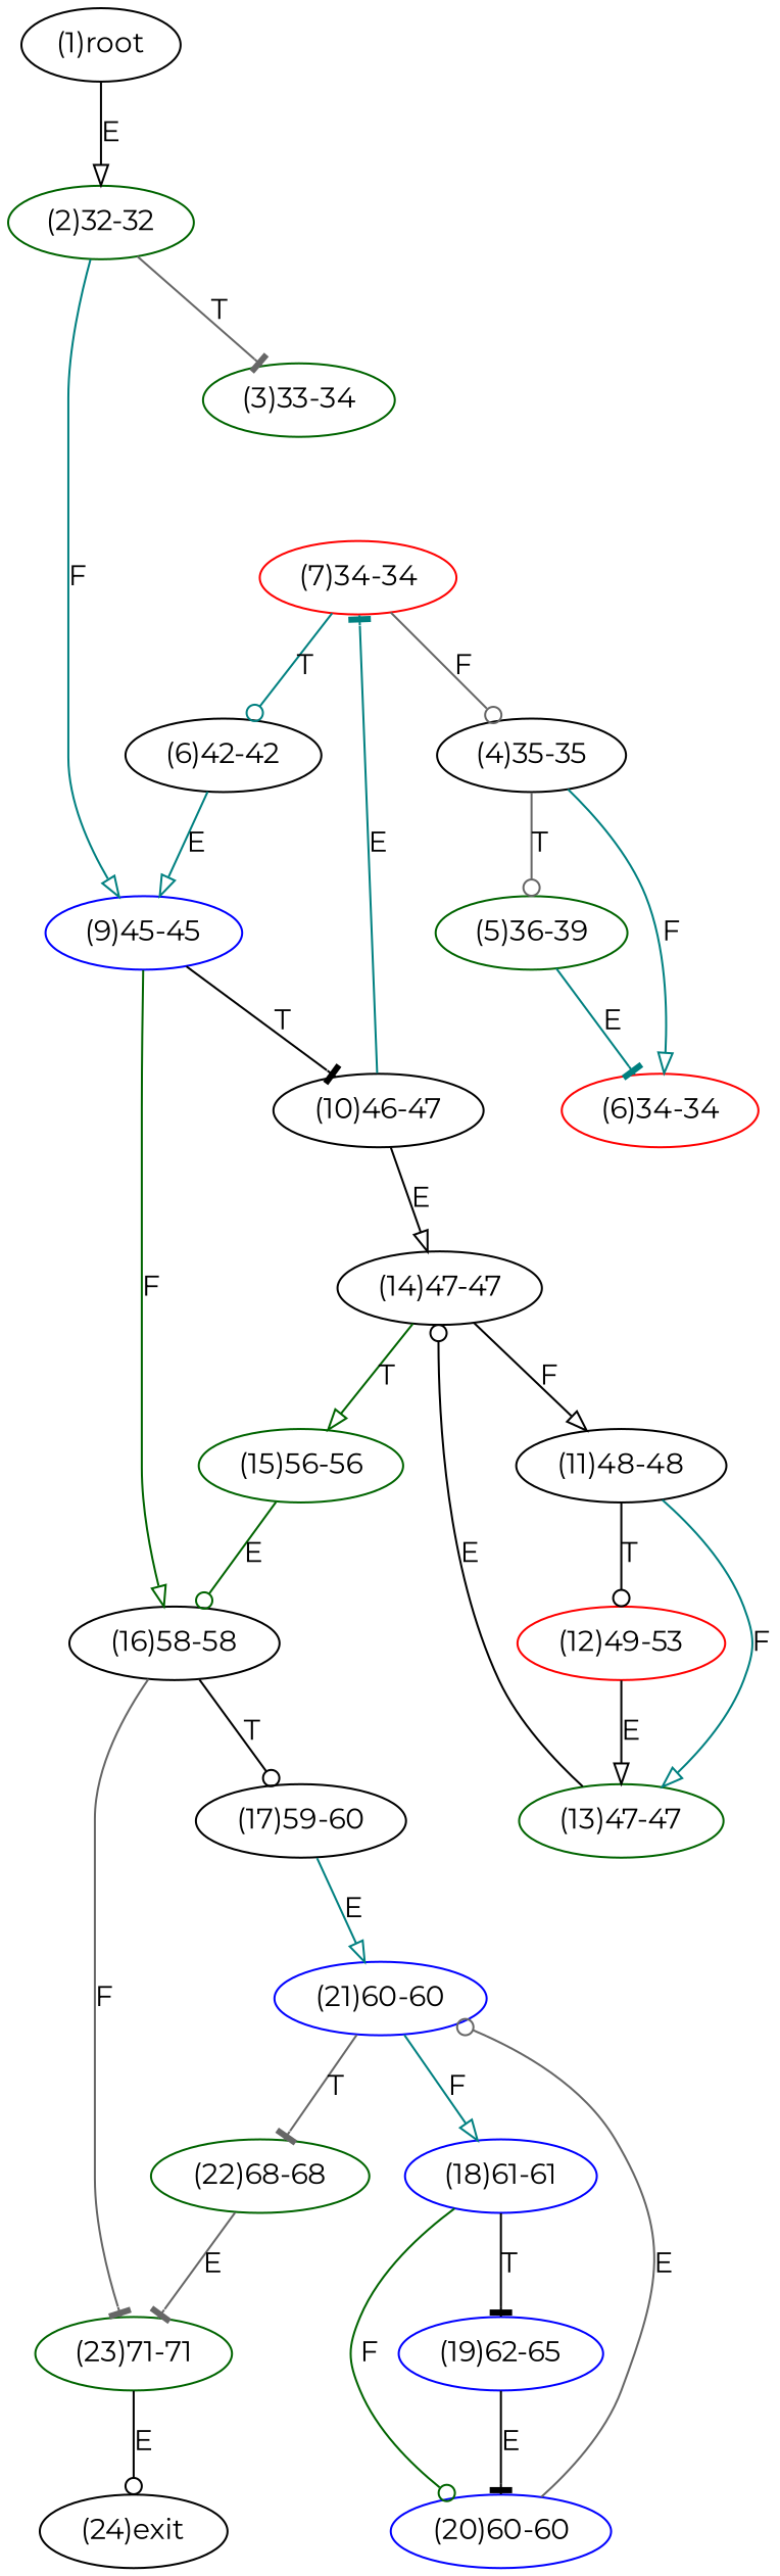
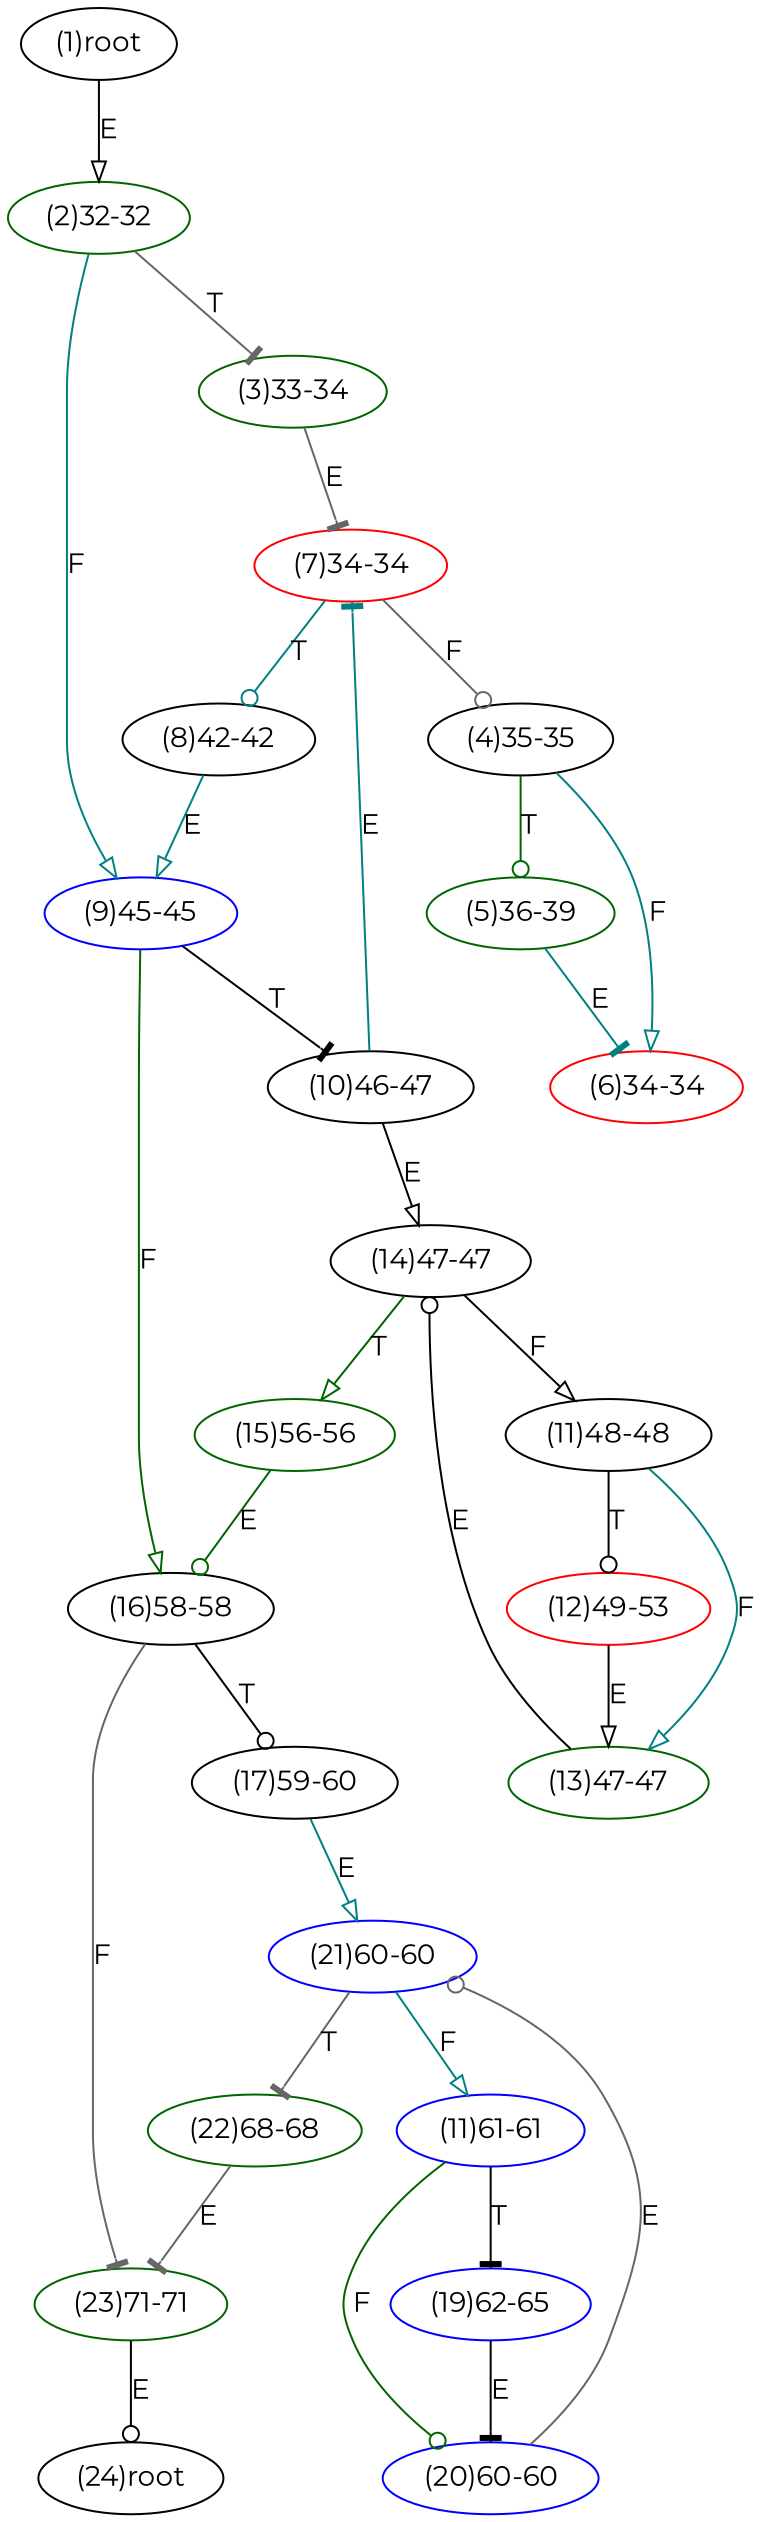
  digraph {
    fontname=Montserrat
    node [color=black fontname=Montserrat]
    edge [arrowhead=onormal color=black fontname=Montserrat]
    n1 [label="(1)root"]
    n2 [color=darkgreen label="(2)32-32"]
    n3 [color=darkgreen label="(3)33-34"]
    n4 [color=blue label="(9)45-45"]
    n5 [color=red label="(7)34-34"]
    n6 [label="(10)46-47"]
    n7 [label="(16)58-58"]
    n8 [label="(4)35-35"]
-   n9 [label="(6)42-42"]
+   n9 [label="(8)42-42"]
    n10 [color=darkgreen label="(5)36-39"]
    n11 [color=red label="(6)34-34"]
    n12 [label="(14)47-47"]
    n13 [label="(17)59-60"]
    n14 [color=darkgreen label="(23)71-71"]
    n15 [label="(11)48-48"]
    n16 [color=darkgreen label="(15)56-56"]
    n17 [color=red label="(12)49-53"]
    n18 [color=darkgreen label="(13)47-47"]
    n19 [color=blue label="(21)60-60"]
-   n20 [color=blue label="(18)61-61"]
+   n20 [color=blue label="(11)61-61"]
    n21 [color=darkgreen label="(22)68-68"]
-   n22 [label="(24)exit"]
+   n22 [label="(24)root"]
    n23 [color=blue label="(19)62-65"]
    n24 [color=blue label="(20)60-60"]
    n1 -> n2 [label=E]
    n2 -> n3 [arrowhead=tee color=gray40 label=T]
    n2 -> n4 [color=teal label=F]
+   n3 -> n5 [arrowhead=tee color=gray40 label=E]
    n4 -> n6 [arrowhead=tee label=T]
    n4 -> n7 [color=darkgreen label=F]
    n5 -> n8 [arrowhead=odot color=gray40 label=F]
    n5 -> n9 [arrowhead=odot color=teal label=T]
    n6 -> n5 [arrowhead=tee color=teal label=E]
    n6 -> n12 [label=E]
    n7 -> n13 [arrowhead=odot label=T]
    n7 -> n14 [arrowhead=tee color=gray40 label=F]
-   n8 -> n10 [arrowhead=odot color=gray40 label=T]
+   n8 -> n10 [arrowhead=odot color=darkgreen label=T]
    n8 -> n11 [color=teal label=F]
    n9 -> n4 [color=teal label=E]
    n10 -> n11 [arrowhead=tee color=teal label=E]
    n12 -> n15 [label=F]
    n12 -> n16 [color=darkgreen label=T]
    n13 -> n19 [color=teal label=E]
    n14 -> n22 [arrowhead=odot label=E]
    n15 -> n17 [arrowhead=odot label=T]
    n15 -> n18 [color=teal label=F]
    n16 -> n7 [arrowhead=odot color=darkgreen label=E]
    n17 -> n18 [label=E]
    n18 -> n12 [arrowhead=odot label=E]
    n19 -> n20 [color=teal label=F]
    n19 -> n21 [arrowhead=tee color=gray40 label=T]
    n20 -> n23 [arrowhead=tee label=T]
    n20 -> n24 [arrowhead=odot color=darkgreen label=F]
    n21 -> n14 [arrowhead=tee color=gray40 label=E]
    n23 -> n24 [arrowhead=tee label=E]
    n24 -> n19 [arrowhead=odot color=gray40 label=E]
  }
